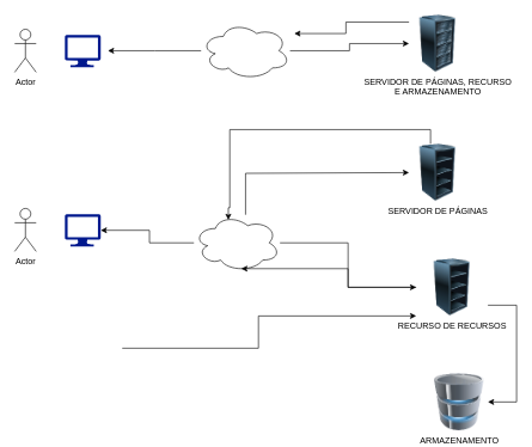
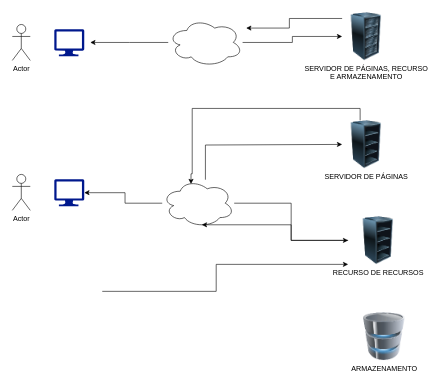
  <mxCell id="0" />
  <mxCell id="1" parent="0" />
  <mxCell id="2" value="Actor" style="shape=umlActor;verticalLabelPosition=bottom;verticalAlign=top;html=1;outlineConnect=0;" vertex="1" parent="1"><mxGeometry x="20" y="40" width="30" height="60" as="geometry" /></mxCell>
  <mxCell id="3" value="" style="aspect=fixed;pointerEvents=1;shadow=0;dashed=0;html=1;strokeColor=none;labelPosition=center;verticalLabelPosition=bottom;verticalAlign=top;align=center;fillColor=#00188D;shape=mxgraph.azure.computer" vertex="1" parent="1"><mxGeometry x="90" y="48" width="50" height="45" as="geometry" /></mxCell>
  <mxCell id="4" style="edgeStyle=orthogonalEdgeStyle;rounded=0;orthogonalLoop=1;jettySize=auto;html=1;" edge="1" parent="1" source="5"><mxGeometry relative="1" as="geometry"><mxPoint x="410" y="46" as="targetPoint" /><Array as="points"><mxPoint x="482" y="30" /><mxPoint x="482" y="46" /></Array></mxGeometry></mxCell>
  <mxCell id="5" value="SERVIDOR DE PÁGINAS, RECURSO&lt;br&gt;E ARMAZENAMENTO" style="image;html=1;image=img/lib/clip_art/computers/Server_Rack_128x128.png" vertex="1" parent="1"><mxGeometry x="570" y="20" width="80" height="80" as="geometry" /></mxCell>
  <mxCell id="6" style="edgeStyle=orthogonalEdgeStyle;rounded=0;orthogonalLoop=1;jettySize=auto;html=1;" edge="1" parent="1" source="8"><mxGeometry relative="1" as="geometry"><mxPoint x="150" y="70" as="targetPoint" /></mxGeometry></mxCell>
  <mxCell id="7" style="edgeStyle=orthogonalEdgeStyle;rounded=0;orthogonalLoop=1;jettySize=auto;html=1;" edge="1" parent="1" source="8" target="5"><mxGeometry relative="1" as="geometry" /></mxCell>
  <mxCell id="8" value="" style="ellipse;shape=cloud;whiteSpace=wrap;html=1;" vertex="1" parent="1"><mxGeometry x="280" y="30" width="124" height="80" as="geometry" /></mxCell>
  <mxCell id="9" value="Actor" style="shape=umlActor;verticalLabelPosition=bottom;verticalAlign=top;html=1;outlineConnect=0;" vertex="1" parent="1"><mxGeometry x="20" y="290" width="30" height="60" as="geometry" /></mxCell>
  <mxCell id="10" value="" style="aspect=fixed;pointerEvents=1;shadow=0;dashed=0;html=1;strokeColor=none;labelPosition=center;verticalLabelPosition=bottom;verticalAlign=top;align=center;fillColor=#00188D;shape=mxgraph.azure.computer" vertex="1" parent="1"><mxGeometry x="90" y="298" width="50" height="45" as="geometry" /></mxCell>
  <mxCell id="11" style="edgeStyle=orthogonalEdgeStyle;rounded=0;orthogonalLoop=1;jettySize=auto;html=1;entryX=1;entryY=0.5;entryDx=0;entryDy=0;entryPerimeter=0;" edge="1" parent="1" source="14" target="10"><mxGeometry relative="1" as="geometry"><Array as="points"><mxPoint x="208" y="338" /><mxPoint x="208" y="321" /></Array></mxGeometry></mxCell>
  <mxCell id="12" style="edgeStyle=orthogonalEdgeStyle;rounded=0;orthogonalLoop=1;jettySize=auto;html=1;entryX=0;entryY=0.5;entryDx=0;entryDy=0;" edge="1" parent="1" source="14" target="16"><mxGeometry relative="1" as="geometry"><Array as="points"><mxPoint x="342" y="241" /></Array></mxGeometry></mxCell>
  <mxCell id="13" style="edgeStyle=orthogonalEdgeStyle;rounded=0;orthogonalLoop=1;jettySize=auto;html=1;" edge="1" parent="1" source="14" target="19"><mxGeometry relative="1" as="geometry" /></mxCell>
  <mxCell id="14" value="" style="ellipse;shape=cloud;whiteSpace=wrap;html=1;" vertex="1" parent="1"><mxGeometry x="270" y="298" width="120" height="80" as="geometry" /></mxCell>
  <mxCell id="15" style="edgeStyle=orthogonalEdgeStyle;rounded=0;orthogonalLoop=1;jettySize=auto;html=1;entryX=0.4;entryY=0.1;entryDx=0;entryDy=0;entryPerimeter=0;" edge="1" parent="1" source="16" target="14"><mxGeometry relative="1" as="geometry"><Array as="points"><mxPoint x="600" y="180" /><mxPoint x="320" y="180" /><mxPoint x="320" y="289" /><mxPoint x="318" y="289" /></Array></mxGeometry></mxCell>
  <mxCell id="16" value="SERVIDOR DE PÁGINAS" style="image;html=1;image=img/lib/clip_art/computers/Server_Rack_Empty_128x128.png" vertex="1" parent="1"><mxGeometry x="570" y="200" width="80" height="80" as="geometry" /></mxCell>
  <mxCell id="17" style="edgeStyle=orthogonalEdgeStyle;rounded=0;orthogonalLoop=1;jettySize=auto;html=1;entryX=0.55;entryY=0.95;entryDx=0;entryDy=0;entryPerimeter=0;" edge="1" parent="1" source="19" target="14"><mxGeometry relative="1" as="geometry" /></mxCell>
- <mxCell id="18" style="edgeStyle=orthogonalEdgeStyle;rounded=0;orthogonalLoop=1;jettySize=auto;html=1;" edge="1" parent="1" source="19" target="20"><mxGeometry relative="1" as="geometry"><Array as="points"><mxPoint x="720" y="425" /><mxPoint x="720" y="560" /></Array></mxGeometry></mxCell>
  <mxCell id="19" value="RECURSO DE RECURSOS" style="image;html=1;image=img/lib/clip_art/computers/Server_Rack_Empty_128x128.png" vertex="1" parent="1"><mxGeometry x="580" y="360" width="100" height="80" as="geometry" /></mxCell>
  <mxCell id="20" value="ARMAZENAMENTO" style="image;html=1;image=img/lib/clip_art/computers/Database_128x128.png" vertex="1" parent="1"><mxGeometry x="600" y="520" width="80" height="80" as="geometry" /></mxCell>
  <mxCell id="21" style="edgeStyle=orthogonalEdgeStyle;rounded=0;orthogonalLoop=1;jettySize=auto;html=1;" edge="1" parent="1" source="22" target="19"><mxGeometry relative="1" as="geometry"><Array as="points"><mxPoint x="360" y="485" /><mxPoint x="360" y="440" /></Array></mxGeometry></mxCell>
  <mxCell id="22" value="" style="shape=image;html=1;verticalAlign=top;verticalLabelPosition=bottom;labelBackgroundColor=#ffffff;imageAspect=0;aspect=fixed;image=https://cdn2.iconfinder.com/data/icons/artificial-intelligence-52/48/bl_1643_Robot_artificial_intelligence_worker_humanoid_gadget_bot-128.png" vertex="1" parent="1"><mxGeometry x="80" y="440" width="90" height="90" as="geometry" /></mxCell>
